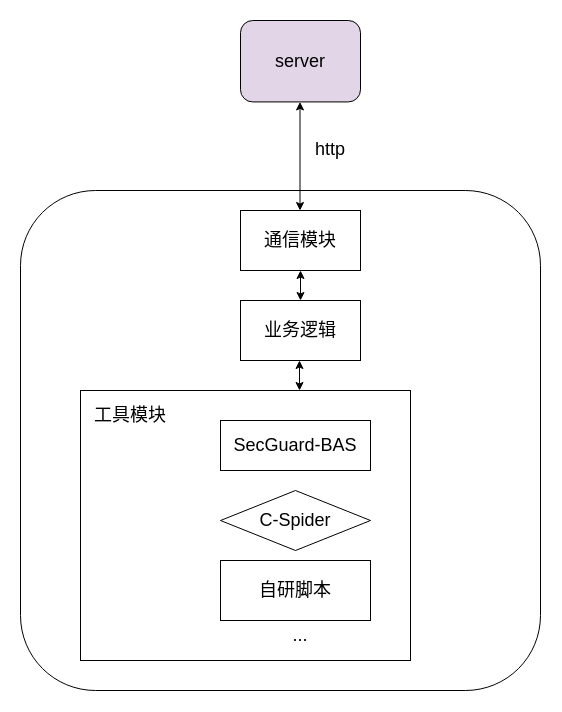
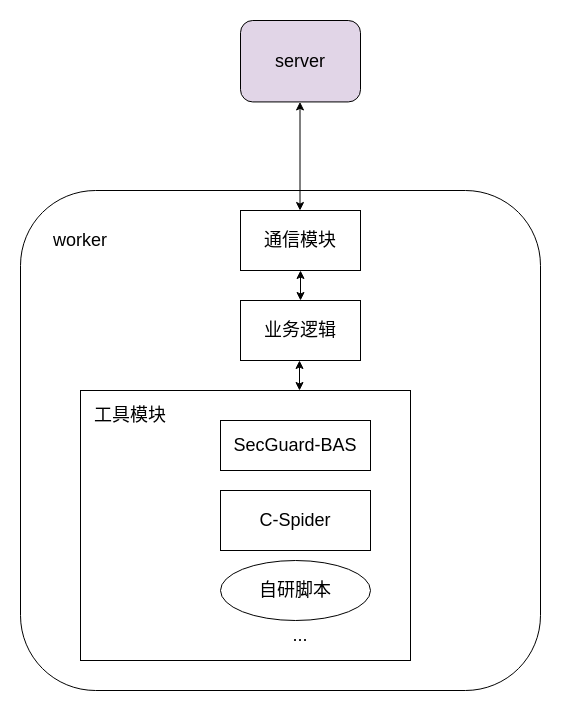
  <mxCell id="0" />
  <mxCell id="1" parent="0" />
  <mxCell id="2" value="" style="rounded=1;whiteSpace=wrap;html=1;fontSize=18;" vertex="1" parent="1"><mxGeometry x="20" y="190" width="520" height="500" as="geometry" /></mxCell>
  <mxCell id="3" value="&lt;font style=&quot;font-size: 18px;&quot;&gt;通信模块&lt;/font&gt;" style="rounded=0;whiteSpace=wrap;html=1;" vertex="1" parent="1"><mxGeometry x="240" y="210" width="120" height="60" as="geometry" /></mxCell>
+ <mxCell id="4" value="worker" style="text;html=1;strokeColor=none;fillColor=none;align=center;verticalAlign=middle;whiteSpace=wrap;rounded=0;fontSize=18;" vertex="1" parent="1"><mxGeometry x="50" y="225" width="60" height="30" as="geometry" /></mxCell>
  <mxCell id="5" value="" style="rounded=0;whiteSpace=wrap;html=1;fontSize=18;" vertex="1" parent="1"><mxGeometry x="80" y="390" width="330" height="270" as="geometry" /></mxCell>
  <mxCell id="6" value="SecGuard-BAS" style="rounded=0;whiteSpace=wrap;html=1;fontSize=18;" vertex="1" parent="1"><mxGeometry x="220" y="420" width="150" height="50" as="geometry" /></mxCell>
- <mxCell id="7" value="C-Spider" style="rhombus;whiteSpace=wrap;html=1;fontSize=18;" vertex="1" parent="1"><mxGeometry x="220" y="490" width="150" height="60" as="geometry" /></mxCell>
+ <mxCell id="7" value="C-Spider" style="rounded=0;whiteSpace=wrap;html=1;fontSize=18;" vertex="1" parent="1"><mxGeometry x="220" y="490" width="150" height="60" as="geometry" /></mxCell>
  <mxCell id="8" value="..." style="text;html=1;strokeColor=none;fillColor=none;align=center;verticalAlign=middle;whiteSpace=wrap;rounded=0;fontSize=18;" vertex="1" parent="1"><mxGeometry x="270" y="620" width="60" height="30" as="geometry" /></mxCell>
- <mxCell id="9" value="自研脚本" style="rounded=0;whiteSpace=wrap;html=1;fontSize=18;" vertex="1" parent="1"><mxGeometry x="220" y="560" width="150" height="60" as="geometry" /></mxCell>
+ <mxCell id="9" value="自研脚本" style="ellipse;whiteSpace=wrap;html=1;fontSize=18;" vertex="1" parent="1"><mxGeometry x="220" y="560" width="150" height="60" as="geometry" /></mxCell>
  <mxCell id="10" value="工具模块" style="text;html=1;strokeColor=none;fillColor=none;align=center;verticalAlign=middle;whiteSpace=wrap;rounded=0;fontSize=18;" vertex="1" parent="1"><mxGeometry x="90" y="400" width="80" height="30" as="geometry" /></mxCell>
  <mxCell id="11" value="&lt;font style=&quot;font-size: 18px;&quot;&gt;业务逻辑&lt;/font&gt;" style="rounded=0;whiteSpace=wrap;html=1;" vertex="1" parent="1"><mxGeometry x="240" y="300" width="120" height="60" as="geometry" /></mxCell>
  <mxCell id="12" value="" style="endArrow=classic;startArrow=classic;html=1;rounded=0;fontSize=18;" edge="1" parent="1" source="11"><mxGeometry width="50" height="50" relative="1" as="geometry"><mxPoint x="250" y="320" as="sourcePoint" /><mxPoint x="300" y="270" as="targetPoint" /></mxGeometry></mxCell>
  <mxCell id="13" value="" style="endArrow=classic;startArrow=classic;html=1;rounded=0;fontSize=18;" edge="1" parent="1"><mxGeometry width="50" height="50" relative="1" as="geometry"><mxPoint x="299" y="390" as="sourcePoint" /><mxPoint x="299" y="360" as="targetPoint" /></mxGeometry></mxCell>
  <mxCell id="14" value="" style="endArrow=classic;startArrow=classic;html=1;rounded=0;fontSize=18;" edge="1" parent="1"><mxGeometry width="50" height="50" relative="1" as="geometry"><mxPoint x="299.5" y="210" as="sourcePoint" /><mxPoint x="299.5" y="101.429" as="targetPoint" /></mxGeometry></mxCell>
  <mxCell id="15" value="server" style="rounded=1;whiteSpace=wrap;html=1;fontSize=18;fillColor=#e1d5e7;" vertex="1" parent="1"><mxGeometry x="240" y="20" width="120" height="81.429" as="geometry" /></mxCell>
- <mxCell id="16" value="http" style="text;html=1;strokeColor=none;fillColor=none;align=center;verticalAlign=middle;whiteSpace=wrap;rounded=0;fontSize=18;" vertex="1" parent="1"><mxGeometry x="300" y="128.571" width="60" height="40.714" as="geometry" /></mxCell>
